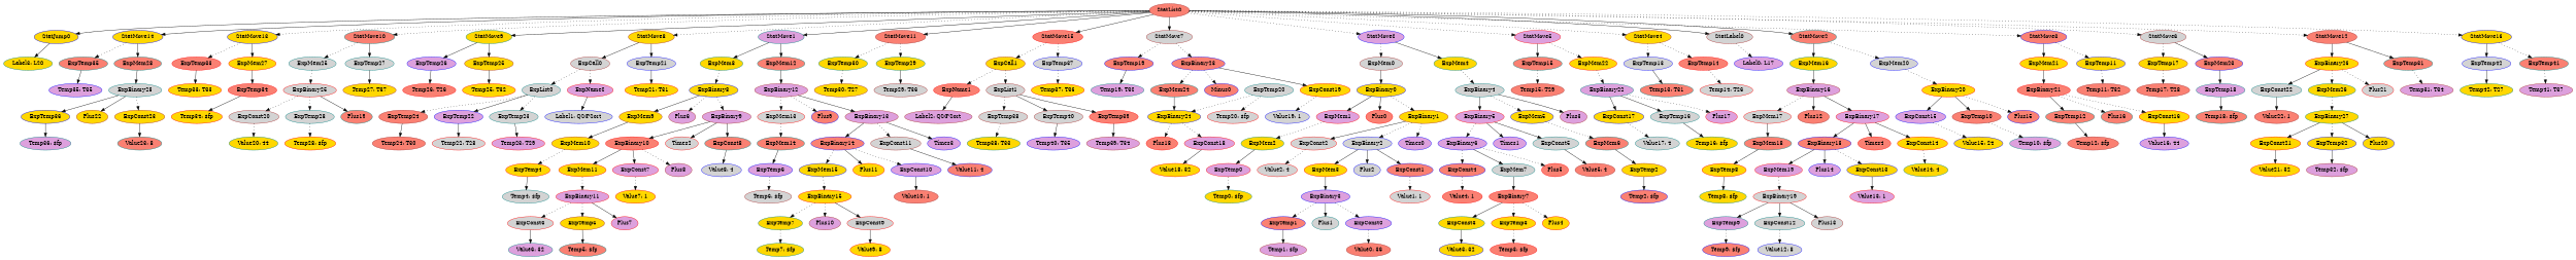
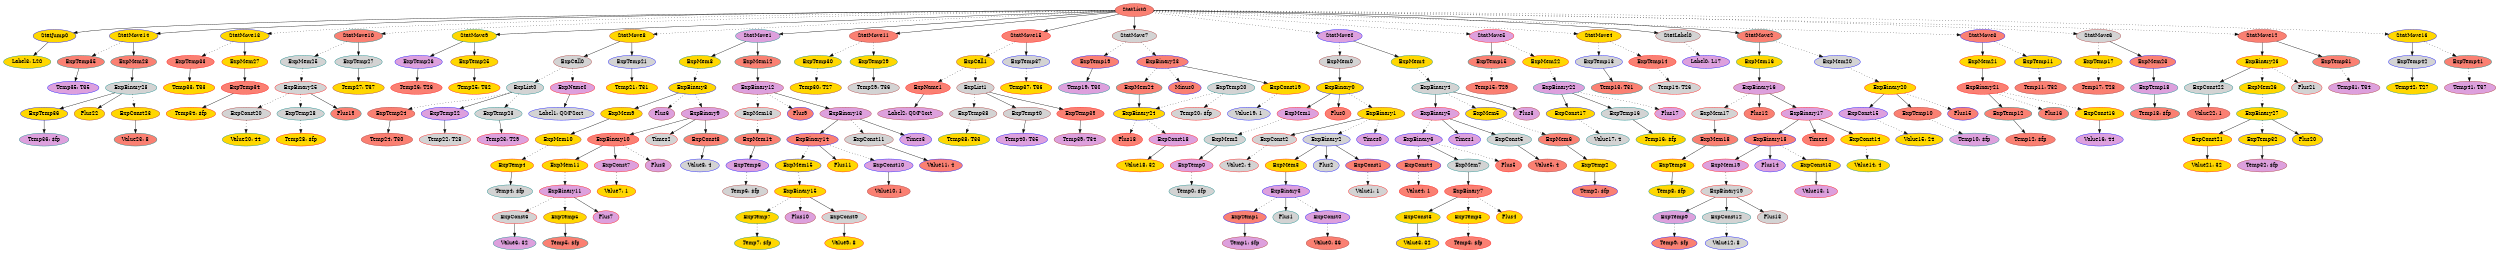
  digraph {
    ordering=out
    node [color=red fillcolor=gold style=filled]
    edge [style=solid]
    StatJump0 [color=blue]
    "Label3: L20" [color=teal]
    ExpTemp42 [color=blue fillcolor=lightgrey]
    "Temp42: T27" [color=teal]
    ExpTemp38 [color=brown fillcolor=lightgrey]
    "Temp38: T33" [color=teal]
    ExpCall1 [color=brown]
    ExpName1 [fillcolor=salmon]
    ExpList1 [color=brown fillcolor=lightgrey]
    "Label2: QS@Sort" [color=brown fillcolor=plum]
    ExpTemp40 [color=brown fillcolor=lightgrey]
    ExpTemp39 [fillcolor=salmon]
    "Temp40: T35" [color=blue fillcolor=plum]
    "Temp39: T34" [color=brown fillcolor=plum]
    ExpTemp37 [color=blue fillcolor=lightgrey]
    "Temp37: T36"
    ExpTemp36 [color=blue]
    "Temp36: $fp" [color=teal fillcolor=plum]
    StatMove14 [color=blue]
    ExpTemp35 [color=teal fillcolor=salmon]
    ExpMem28 [color=teal fillcolor=salmon]
    "Temp35: T35" [color=blue fillcolor=plum]
    ExpBinary28 [color=teal fillcolor=lightgrey]
    Plus22 [color=brown]
    ExpConst23 [color=brown]
    ExpTemp34 [fillcolor=salmon]
    "Temp34: $fp"
    StatMove13 [color=blue]
    ExpTemp33 [fillcolor=salmon]
    ExpMem27
    "Temp33: T33"
    ExpConst22 [color=teal fillcolor=lightgrey]
    "Value22: 1" [color=brown fillcolor=salmon]
    ExpBinary26
    ExpMem26 [color=teal]
    Plus21 [fillcolor=lightgrey]
    ExpBinary27 [color=teal]
    ExpConst21
    ExpTemp32 [color=blue]
    Plus20 [color=blue]
    "Value21: 32"
    "Temp32: $fp" [color=brown fillcolor=plum]
    ExpTemp30 [color=teal]
    "Temp30: T27" [color=brown]
    ExpMem25 [color=teal fillcolor=lightgrey]
    ExpBinary25 [fillcolor=lightgrey]
    ExpConst20 [color=brown fillcolor=lightgrey]
    ExpTemp28 [color=teal fillcolor=lightgrey]
    Plus19 [color=teal fillcolor=salmon]
    "Value20: 44" [color=teal]
    "Temp28: $fp"
    StatMove10 [color=teal fillcolor=salmon]
    ExpTemp27 [color=teal fillcolor=lightgrey]
    "Temp27: T37" [color=brown]
    ExpTemp41 [color=teal fillcolor=salmon]
    "Temp41: T37" [color=brown fillcolor=plum]
    ExpTemp26 [color=blue fillcolor=plum]
    "Temp26: T26" [fillcolor=salmon]
    StatMove9 [color=teal]
    ExpTemp25 [color=brown]
    "Temp25: T32"
    ExpTemp24 [color=brown fillcolor=salmon]
    "Temp24: T30" [color=brown fillcolor=salmon]
    ExpList0 [color=teal fillcolor=lightgrey]
    ExpTemp22 [color=blue fillcolor=plum]
    ExpTemp23 [color=teal fillcolor=lightgrey]
    "Temp22: T28" [fillcolor=lightgrey]
    "Temp23: T29" [fillcolor=plum]
    ExpCall0 [color=brown fillcolor=lightgrey]
    ExpName0 [fillcolor=plum]
    "Label1: QS@Sort" [color=blue fillcolor=lightgrey]
    StatMove8 [color=brown]
    ExpTemp21 [color=blue fillcolor=lightgrey]
    "Temp21: T31"
    ExpMem24 [color=teal fillcolor=salmon]
    ExpBinary24 [color=blue]
    Plus18 [fillcolor=salmon]
    ExpConst18 [fillcolor=plum]
    ExpTemp20 [color=teal fillcolor=lightgrey]
    "Temp20: $fp" [fillcolor=lightgrey]
    "Value18: 32"
    ExpTemp29 [color=teal]
    "Temp29: T36" [color=brown fillcolor=lightgrey]
    ExpMem13 [fillcolor=lightgrey]
    ExpMem14 [color=teal fillcolor=salmon]
    ExpTemp6 [color=blue fillcolor=plum]
    "Temp6: $fp" [color=brown fillcolor=lightgrey]
    StatMove1 [color=teal fillcolor=plum]
    ExpMem8 [color=teal]
    ExpMem12 [color=teal fillcolor=salmon]
    ExpBinary8 [color=blue]
    ExpBinary12 [color=brown fillcolor=plum]
    ExpMem9 [color=brown]
    Plus6 [color=brown fillcolor=plum]
    ExpBinary9 [color=brown fillcolor=plum]
    Plus9 [color=blue fillcolor=salmon]
    ExpBinary13 [color=brown fillcolor=plum]
    "Value23: 8" [color=teal fillcolor=salmon]
    ExpConst4 [color=blue fillcolor=salmon]
    "Value4: 1" [fillcolor=salmon]
    ExpTemp9 [color=teal fillcolor=plum]
    "Temp9: $fp" [color=blue fillcolor=salmon]
    ExpConst6 [fillcolor=lightgrey]
    "Value6: 32" [color=teal fillcolor=plum]
    ExpMem1 [fillcolor=plum]
-   ExpMem2 [color=teal]
+   ExpMem2 [color=teal fillcolor=lightgrey]
    ExpTemp0 [fillcolor=plum]
-   "Temp0: $fp" [color=teal]
+   "Temp0: $fp" [color=teal fillcolor=lightgrey]
    ExpBinary5 [fillcolor=plum]
    ExpBinary6 [color=blue fillcolor=plum]
    Times1 [color=blue fillcolor=plum]
    ExpConst5 [color=teal fillcolor=lightgrey]
    ExpMem7 [color=teal fillcolor=lightgrey]
    Plus5 [fillcolor=salmon]
    "Value5: 4" [color=brown fillcolor=salmon]
    ExpBinary7 [fillcolor=salmon]
    ExpMem10 [color=brown]
    ExpBinary10 [fillcolor=salmon]
    Times2 [fillcolor=lightgrey]
    ExpConst8 [color=teal fillcolor=salmon]
    ExpTemp4
    ExpMem11
    ExpConst7 [fillcolor=plum]
    Plus8 [color=brown fillcolor=plum]
    "Value8: 4" [color=blue fillcolor=lightgrey]
    "Temp4: $fp" [color=teal fillcolor=lightgrey]
    StatMove11 [color=brown fillcolor=salmon]
    ExpBinary11 [fillcolor=plum]
    ExpTemp5 [color=brown]
    Plus7 [fillcolor=plum]
    "Temp5: $fp" [color=teal fillcolor=salmon]
    ExpBinary18 [color=blue fillcolor=salmon]
    ExpMem19 [fillcolor=plum]
    Plus14 [color=blue fillcolor=plum]
    ExpConst13 [color=blue]
    ExpBinary19 [fillcolor=lightgrey]
    "Value13: 1" [fillcolor=plum]
    ExpConst12 [color=teal fillcolor=lightgrey]
    Plus13 [color=brown fillcolor=lightgrey]
    ExpTemp31 [color=teal fillcolor=salmon]
    "Temp31: T34" [color=brown fillcolor=plum]
    "Value7: 1"
    ExpConst3 [color=teal]
    "Value3: 32" [color=blue]
    ExpBinary21 [fillcolor=salmon]
    ExpMem21
    ExpTemp12 [color=teal fillcolor=salmon]
    Plus16 [color=teal fillcolor=salmon]
    ExpConst16
    "Temp12: $fp" [color=brown fillcolor=salmon]
    "Value16: 44" [color=blue fillcolor=plum]
    ExpConst2 [fillcolor=lightgrey]
    "Value2: 4" [fillcolor=lightgrey]
    StatMove15 [fillcolor=salmon]
    ExpBinary3 [color=blue fillcolor=plum]
    ExpTemp1 [color=blue fillcolor=salmon]
    Plus1 [color=teal fillcolor=lightgrey]
    ExpConst0 [color=blue fillcolor=plum]
    "Temp1: $fp" [color=brown fillcolor=plum]
    "Value0: 36" [color=brown fillcolor=salmon]
    ExpTemp3
    Plus4
    "Temp3: $fp" [fillcolor=salmon]
    ExpConst15 [color=blue fillcolor=plum]
    "Value15: 24" [color=blue]
    ExpTemp7 [color=teal]
    "Temp7: $fp" [color=teal]
    ExpMem3
    ExpConst17 [color=blue]
    "Value17: 4" [color=teal fillcolor=lightgrey]
    ExpMem16 [color=teal]
    ExpBinary16 [color=brown fillcolor=plum]
    ExpMem17 [fillcolor=lightgrey]
    Plus12 [color=brown fillcolor=salmon]
    ExpBinary17 [fillcolor=plum]
    ExpMem18 [color=teal fillcolor=salmon]
    Times4 [fillcolor=salmon]
    ExpConst14
    ExpTemp16 [color=teal fillcolor=lightgrey]
    "Temp16: $fp" [color=teal]
    ExpMem0 [color=brown fillcolor=lightgrey]
    ExpBinary0 [color=blue]
    Plus0 [fillcolor=salmon]
    ExpBinary1 [color=brown]
    ExpBinary2 [color=blue fillcolor=lightgrey]
    Times0 [color=blue fillcolor=plum]
    ExpMem4 [color=teal]
    ExpBinary4 [color=teal fillcolor=lightgrey]
    ExpMem5 [color=blue]
    Plus3 [color=brown fillcolor=plum]
    ExpMem6 [color=teal fillcolor=salmon]
    Plus2 [color=blue fillcolor=lightgrey]
    ExpConst1 [color=blue fillcolor=salmon]
    ExpMem20 [color=blue fillcolor=lightgrey]
    ExpBinary20
    ExpTemp10 [color=brown fillcolor=salmon]
    Plus15 [color=blue fillcolor=salmon]
    "Temp10: $fp" [color=teal fillcolor=plum]
    ExpTemp8
    "Temp8: $fp" [color=teal]
    StatMove7 [color=brown fillcolor=lightgrey]
    ExpTemp19 [color=blue fillcolor=salmon]
    ExpBinary23 [color=blue fillcolor=salmon]
    "Temp19: T30" [color=teal fillcolor=plum]
    Minus0 [color=blue fillcolor=salmon]
    ExpConst19
    "Value19: 1" [color=blue fillcolor=lightgrey]
    "Value1: 1" [fillcolor=lightgrey]
    ExpTemp2 [color=brown]
    "Temp2: $fp" [color=blue fillcolor=salmon]
    ExpMem15 [color=blue]
    ExpBinary15
    Plus10 [color=brown fillcolor=plum]
    ExpConst9 [fillcolor=lightgrey]
    "Value9: 8"
    "Value12: 8" [color=blue fillcolor=lightgrey]
    ExpTemp18 [color=teal fillcolor=plum]
    "Temp18: $fp" [color=teal fillcolor=salmon]
    StatMove0 [color=blue fillcolor=plum]
    ExpBinary14 [color=blue fillcolor=salmon]
    ExpConst11 [color=brown fillcolor=lightgrey]
    Times3 [color=blue fillcolor=plum]
    Plus11
    ExpConst10 [color=blue fillcolor=plum]
    "Value11: 4" [color=blue fillcolor=salmon]
    "Value10: 1" [color=brown fillcolor=salmon]
    StatMove5 [fillcolor=plum]
    ExpTemp15 [color=teal fillcolor=salmon]
    ExpMem22
    "Temp15: T29" [color=brown fillcolor=salmon]
    ExpBinary22 [color=teal fillcolor=plum]
    Plus17 [fillcolor=plum]
    StatMove4 [color=brown]
    ExpTemp13 [color=blue fillcolor=lightgrey]
    ExpTemp14 [fillcolor=salmon]
    "Temp13: T31" [color=teal fillcolor=salmon]
    "Temp14: T26" [fillcolor=lightgrey]
    StatList0 [color=brown fillcolor=salmon]
    StatLabel0 [color=brown fillcolor=lightgrey]
    StatMove2 [color=teal fillcolor=salmon]
    StatMove3 [color=blue fillcolor=salmon]
    StatMove6 [color=brown fillcolor=lightgrey]
    StatMove12 [color=brown fillcolor=salmon]
    StatMove16 [color=blue]
    "Label0: L17" [color=blue fillcolor=plum]
    ExpTemp11 [color=blue]
    ExpTemp17 [color=brown]
    ExpMem23 [color=blue fillcolor=salmon]
    "Temp11: T32" [color=brown fillcolor=salmon]
    "Temp17: T28" [color=brown fillcolor=salmon]
    "Value14: 4" [color=teal]
    StatJump0 -> "Label3: L20"
    ExpTemp42 -> "Temp42: T27"
    ExpTemp38 -> "Temp38: T33" [style=dotted]
    ExpCall1 -> ExpName1 [style=dotted]
    ExpCall1 -> ExpList1 [style=dotted]
    ExpName1 -> "Label2: QS@Sort"
    ExpList1 -> ExpTemp38 [style=dotted]
    ExpList1 -> ExpTemp40
    ExpList1 -> ExpTemp39
    ExpTemp40 -> "Temp40: T35"
    ExpTemp39 -> "Temp39: T34"
    ExpTemp37 -> "Temp37: T36" [style=dotted]
    ExpTemp36 -> "Temp36: $fp"
    StatMove14 -> ExpTemp35 [style=dotted]
    StatMove14 -> ExpMem28
    ExpTemp35 -> "Temp35: T35"
    ExpMem28 -> ExpBinary28
    ExpBinary28 -> ExpTemp36
    ExpBinary28 -> Plus22
    ExpBinary28 -> ExpConst23 [style=dotted]
    ExpConst23 -> "Value23: 8"
    ExpTemp34 -> "Temp34: $fp"
    StatMove13 -> ExpTemp33 [style=dotted]
    StatMove13 -> ExpMem27
    ExpTemp33 -> "Temp33: T33"
    ExpMem27 -> ExpTemp34
    ExpConst22 -> "Value22: 1"
    ExpBinary26 -> ExpConst22
    ExpBinary26 -> ExpMem26 [style=dotted]
    ExpBinary26 -> Plus21 [style=dotted]
    ExpMem26 -> ExpBinary27 [style=dotted]
    ExpBinary27 -> ExpConst21
    ExpBinary27 -> ExpTemp32 [style=dotted]
    ExpBinary27 -> Plus20
    ExpConst21 -> "Value21: 32"
    ExpTemp32 -> "Temp32: $fp"
    ExpTemp30 -> "Temp30: T27" [style=dotted]
    ExpMem25 -> ExpBinary25 [style=dotted]
    ExpBinary25 -> ExpConst20 [style=dotted]
    ExpBinary25 -> ExpTemp28 [style=dotted]
    ExpBinary25 -> Plus19
    ExpConst20 -> "Value20: 44" [style=dotted]
    ExpTemp28 -> "Temp28: $fp" [style=dotted]
    StatMove10 -> ExpMem25 [style=dotted]
    StatMove10 -> ExpTemp27
    ExpTemp27 -> "Temp27: T37"
    ExpTemp41 -> "Temp41: T37" [style=dotted]
    ExpTemp26 -> "Temp26: T26"
    StatMove9 -> ExpTemp26
    StatMove9 -> ExpTemp25
    ExpTemp25 -> "Temp25: T32"
    ExpTemp24 -> "Temp24: T30"
    ExpList0 -> ExpTemp24 [style=dotted]
    ExpList0 -> ExpTemp22
    ExpList0 -> ExpTemp23 [style=dotted]
    ExpTemp22 -> "Temp22: T28"
    ExpTemp23 -> "Temp23: T29"
    ExpCall0 -> ExpList0 [style=dotted]
    ExpCall0 -> ExpName0 [style=dotted]
    ExpName0 -> "Label1: QS@Sort"
    StatMove8 -> ExpCall0
    StatMove8 -> ExpTemp21
    ExpTemp21 -> "Temp21: T31"
    ExpMem24 -> ExpBinary24
    ExpBinary24 -> Plus18 [style=dotted]
    ExpBinary24 -> ExpConst18 [style=dotted]
    ExpConst18 -> "Value18: 32"
    ExpTemp20 -> ExpBinary24 [style=dotted]
    ExpTemp20 -> "Temp20: $fp" [style=dotted]
    ExpTemp29 -> "Temp29: T36"
    ExpMem13 -> ExpMem14 [style=dotted]
    ExpMem14 -> ExpTemp6
    ExpTemp6 -> "Temp6: $fp" [style=dotted]
    StatMove1 -> ExpMem8
    StatMove1 -> ExpMem12
    ExpMem8 -> ExpBinary8 [style=dotted]
    ExpMem12 -> ExpBinary12
    ExpBinary8 -> ExpMem9
    ExpBinary8 -> Plus6 [style=dotted]
    ExpBinary8 -> ExpBinary9 [style=dotted]
    ExpBinary12 -> ExpMem13 [style=dotted]
    ExpBinary12 -> Plus9 [style=dotted]
    ExpBinary12 -> ExpBinary13
    ExpMem9 -> ExpMem10
    ExpBinary9 -> ExpBinary10
    ExpBinary9 -> Times2
    ExpBinary9 -> ExpConst8
    ExpBinary13 -> ExpBinary14
    ExpBinary13 -> ExpConst11 [style=dotted]
    ExpBinary13 -> Times3
    ExpConst4 -> "Value4: 1" [style=dotted]
    ExpTemp9 -> "Temp9: $fp" [style=dotted]
    ExpConst6 -> "Value6: 32"
    ExpMem1 -> ExpMem2 [style=dotted]
    ExpMem2 -> ExpTemp0
    ExpTemp0 -> "Temp0: $fp" [style=dotted]
    ExpBinary5 -> ExpBinary6 [style=dotted]
    ExpBinary5 -> Times1
    ExpBinary5 -> ExpConst5
    ExpBinary6 -> ExpConst4 [style=dotted]
    ExpBinary6 -> ExpMem7
    ExpBinary6 -> Plus5 [style=dotted]
    ExpConst5 -> "Value5: 4"
    ExpMem7 -> ExpBinary7
    ExpBinary7 -> ExpConst3
    ExpBinary7 -> ExpTemp3 [style=dotted]
    ExpBinary7 -> Plus4 [style=dotted]
    ExpMem10 -> ExpTemp4 [style=dotted]
    ExpBinary10 -> ExpMem11
    ExpBinary10 -> ExpConst7
    ExpBinary10 -> Plus8 [style=dotted]
    ExpConst8 -> "Value8: 4"
    ExpTemp4 -> "Temp4: $fp"
    ExpMem11 -> ExpBinary11 [style=dotted]
    ExpConst7 -> "Value7: 1" [style=dotted]
    StatMove11 -> ExpTemp30 [style=dotted]
    StatMove11 -> ExpTemp29 [style=dotted]
    ExpBinary11 -> ExpConst6 [style=dotted]
    ExpBinary11 -> ExpTemp5 [style=dotted]
    ExpBinary11 -> Plus7
    ExpTemp5 -> "Temp5: $fp"
    ExpBinary18 -> ExpMem19
    ExpBinary18 -> Plus14
    ExpBinary18 -> ExpConst13 [style=dotted]
    ExpMem19 -> ExpBinary19 [style=dotted]
    ExpConst13 -> "Value13: 1"
    ExpBinary19 -> ExpTemp9
    ExpBinary19 -> ExpConst12
    ExpBinary19 -> Plus13
    ExpConst12 -> "Value12: 8" [style=dotted]
    ExpTemp31 -> "Temp31: T34" [style=dotted]
    ExpConst3 -> "Value3: 32"
    ExpBinary21 -> ExpTemp12
    ExpBinary21 -> Plus16 [style=dotted]
    ExpBinary21 -> ExpConst16 [style=dotted]
    ExpMem21 -> ExpBinary21
    ExpTemp12 -> "Temp12: $fp"
    ExpConst16 -> "Value16: 44"
    ExpConst2 -> "Value2: 4" [style=dotted]
    StatMove15 -> ExpCall1 [style=dotted]
-   StatMove15 -> ExpTemp37 [style=dotted]
+   StatMove15 -> ExpTemp37
    ExpBinary3 -> ExpTemp1 [style=dotted]
    ExpBinary3 -> Plus1
    ExpBinary3 -> ExpConst0 [style=dotted]
    ExpTemp1 -> "Temp1: $fp"
    ExpConst0 -> "Value0: 36" [style=dotted]
    ExpTemp3 -> "Temp3: $fp" [style=dotted]
    ExpConst15 -> "Value15: 24" [style=dotted]
    ExpTemp7 -> "Temp7: $fp" [style=dotted]
    ExpMem3 -> ExpBinary3
    ExpConst17 -> "Value17: 4" [style=dotted]
    ExpMem16 -> ExpBinary16
    ExpBinary16 -> ExpMem17 [style=dotted]
    ExpBinary16 -> Plus12
    ExpBinary16 -> ExpBinary17
    ExpMem17 -> ExpMem18
    ExpBinary17 -> ExpBinary18
    ExpBinary17 -> Times4
    ExpBinary17 -> ExpConst14
    ExpMem18 -> ExpTemp8
    ExpConst14 -> "Value14: 4" [style=dotted]
    ExpTemp16 -> "Temp16: $fp"
    ExpMem0 -> ExpBinary0
    ExpBinary0 -> ExpMem1
    ExpBinary0 -> Plus0
    ExpBinary0 -> ExpBinary1 [style=dotted]
    ExpBinary1 -> ExpConst2
    ExpBinary1 -> ExpBinary2 [style=dotted]
    ExpBinary1 -> Times0 [style=dotted]
    ExpBinary2 -> ExpMem3
    ExpBinary2 -> Plus2
    ExpBinary2 -> ExpConst1
    ExpMem4 -> ExpBinary4 [style=dotted]
    ExpBinary4 -> ExpBinary5
    ExpBinary4 -> ExpMem5 [style=dotted]
    ExpBinary4 -> Plus3
    ExpMem5 -> ExpMem6 [style=dotted]
    ExpMem6 -> ExpTemp2
    ExpConst1 -> "Value1: 1" [style=dotted]
    ExpMem20 -> ExpBinary20 [style=dotted]
    ExpBinary20 -> ExpConst15
    ExpBinary20 -> ExpTemp10
    ExpBinary20 -> Plus15 [style=dotted]
    ExpTemp10 -> "Temp10: $fp" [style=dotted]
    ExpTemp8 -> "Temp8: $fp"
    StatMove7 -> ExpTemp19 [style=dotted]
    StatMove7 -> ExpBinary23 [style=dotted]
    ExpTemp19 -> "Temp19: T30"
    ExpBinary23 -> ExpMem24 [style=dotted]
    ExpBinary23 -> Minus0 [style=dotted]
    ExpBinary23 -> ExpConst19
    ExpConst19 -> "Value19: 1" [style=dotted]
    ExpTemp2 -> "Temp2: $fp"
    ExpMem15 -> ExpBinary15 [style=dotted]
    ExpBinary15 -> ExpTemp7 [style=dotted]
    ExpBinary15 -> Plus10 [style=dotted]
    ExpBinary15 -> ExpConst9
    ExpConst9 -> "Value9: 8"
    ExpTemp18 -> "Temp18: $fp"
    StatMove0 -> ExpMem0 [style=dotted]
    StatMove0 -> ExpMem4
    ExpBinary14 -> ExpMem15 [style=dotted]
    ExpBinary14 -> Plus11
    ExpBinary14 -> ExpConst10 [style=dotted]
    ExpConst11 -> "Value11: 4"
    ExpConst10 -> "Value10: 1"
    StatMove5 -> ExpTemp15
    StatMove5 -> ExpMem22 [style=dotted]
    ExpTemp15 -> "Temp15: T29" [style=dotted]
    ExpMem22 -> ExpBinary22 [style=dotted]
    ExpBinary22 -> ExpConst17
    ExpBinary22 -> ExpTemp16
    ExpBinary22 -> Plus17 [style=dotted]
    StatMove4 -> ExpTemp13 [style=dotted]
    StatMove4 -> ExpTemp14 [style=dotted]
    ExpTemp13 -> "Temp13: T31"
    ExpTemp14 -> "Temp14: T26" [style=dotted]
    StatList0 -> StatJump0
    StatList0 -> StatMove14
    StatList0 -> StatMove13 [style=dotted]
    StatList0 -> StatMove10 [style=dotted]
    StatList0 -> StatMove9
    StatList0 -> StatMove8 [style=dotted]
    StatList0 -> StatMove1
    StatList0 -> StatMove11
    StatList0 -> StatMove15
    StatList0 -> StatMove7
    StatList0 -> StatMove0 [style=dotted]
    StatList0 -> StatMove5 [style=dotted]
    StatList0 -> StatMove4 [style=dotted]
    StatList0 -> StatLabel0
    StatList0 -> StatMove2
    StatList0 -> StatMove3 [style=dotted]
    StatList0 -> StatMove6 [style=dotted]
    StatList0 -> StatMove12 [style=dotted]
    StatList0 -> StatMove16 [style=dotted]
    StatLabel0 -> "Label0: L17" [style=dotted]
    StatMove2 -> ExpMem16
    StatMove2 -> ExpMem20 [style=dotted]
    StatMove3 -> ExpMem21
    StatMove3 -> ExpTemp11 [style=dotted]
    StatMove6 -> ExpTemp17 [style=dotted]
    StatMove6 -> ExpMem23
    StatMove12 -> ExpBinary26
    StatMove12 -> ExpTemp31
    StatMove16 -> ExpTemp42
    StatMove16 -> ExpTemp41 [style=dotted]
    ExpTemp11 -> "Temp11: T32" [style=dotted]
    ExpTemp17 -> "Temp17: T28" [style=dotted]
    ExpMem23 -> ExpTemp18
  }
